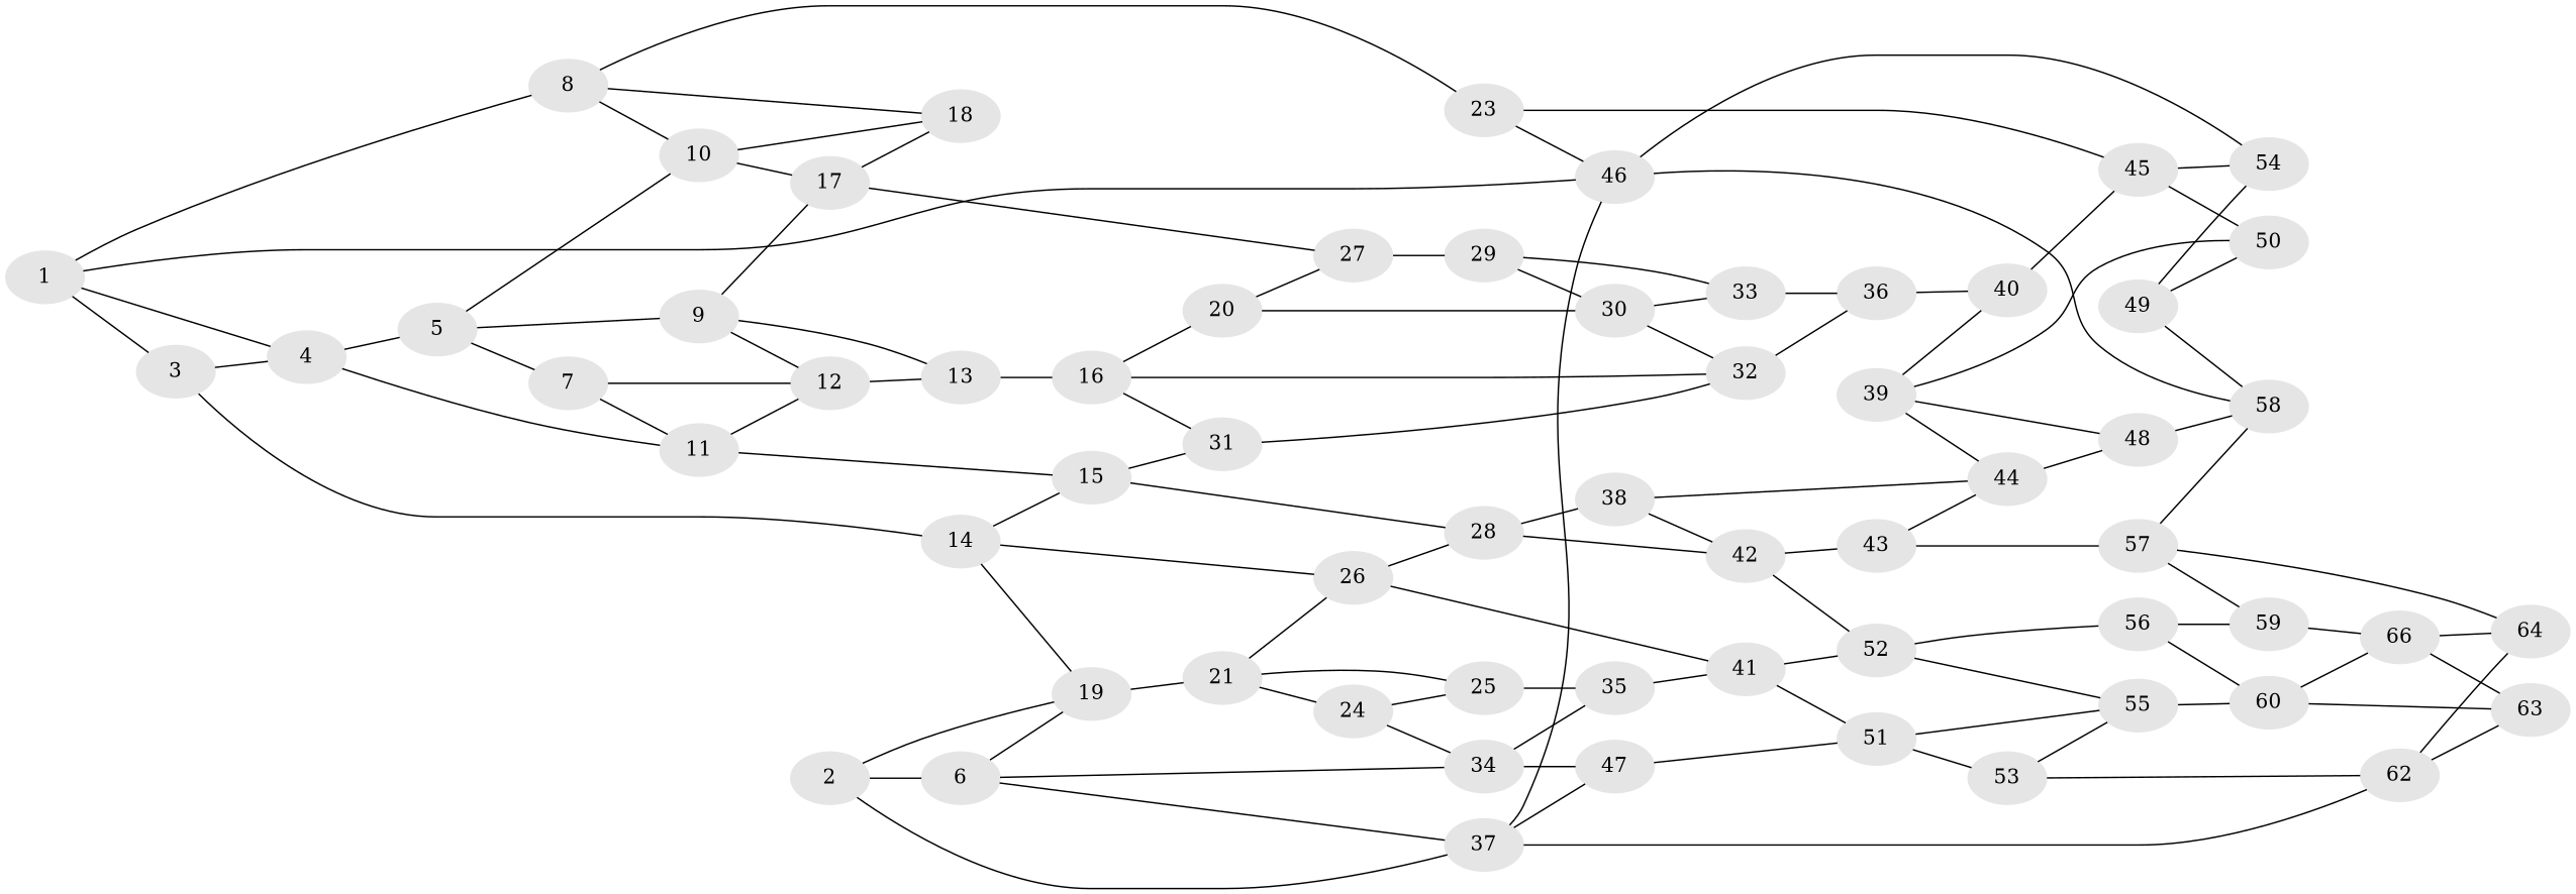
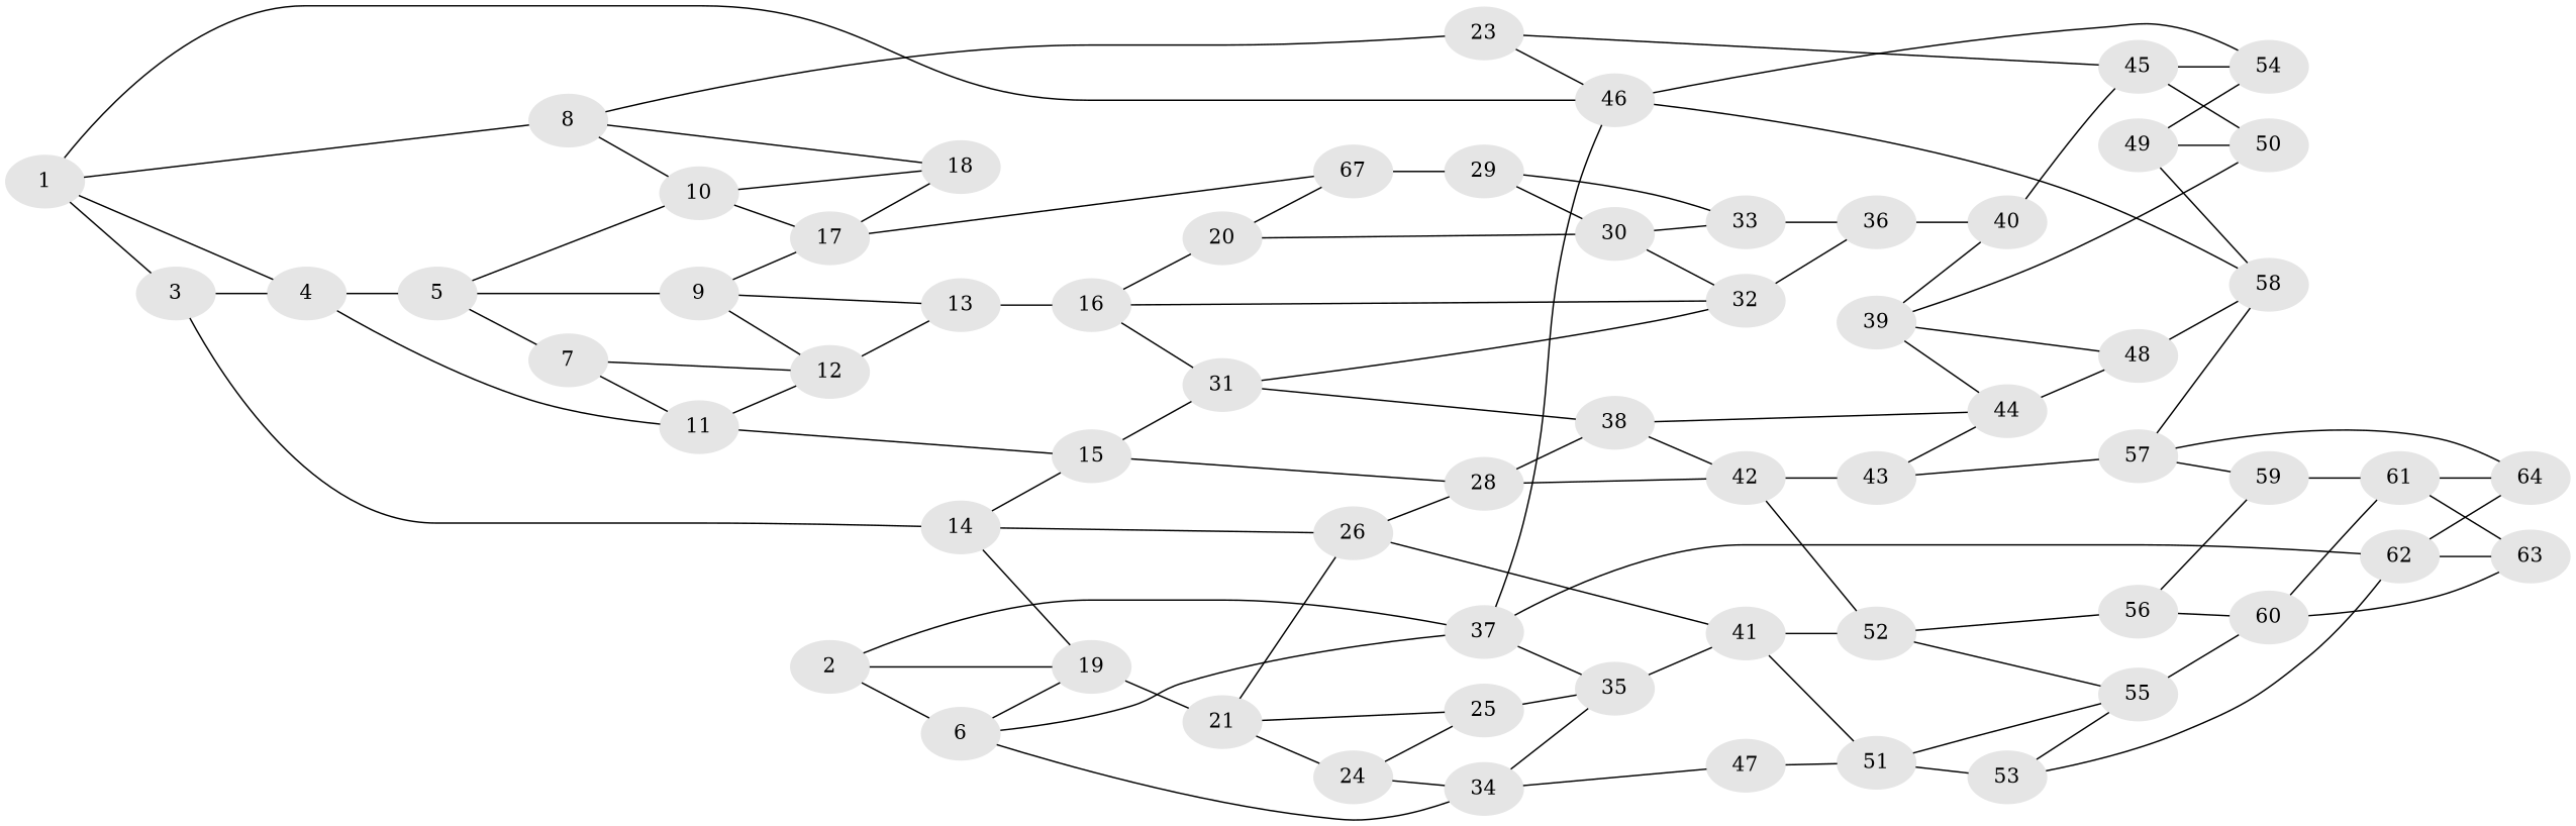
  graph {
    rankdir=LR
    node [color=gray90 style=filled]
    edge [weight=1.0]
    1
    3
    4
    8
    46
    14
    5
    11
    10
    18
    23
    54
    58
    2
    6
    19
    37
    34
    21
    47
    62
    15
    26
    7
    9
    12
    13
    17
    35
    45
    16
-   27
+   27 [label=67]
    28
    31
    20
    32
    41
    38
    42
    30
    36
    29
    24
    25
    33
    50
    51
    52
    44
    43
    40
    64
    63
    48
    39
    53
    55
    56
    57
    59
    49
    60
-   61 [label=66]
+   61
    1 -- 3
    1 -- 4
    1 -- 8
    1 -- 46
    3 -- 4
    3 -- 14
    4 -- 5
    4 -- 11
    8 -- 10
    8 -- 18
    8 -- 23
    46 -- 54
    46 -- 58
    14 -- 19
    14 -- 15
    14 -- 26
    5 -- 10
    5 -- 7
    5 -- 9
    11 -- 15
    11 -- 12
    10 -- 18
    10 -- 17
    23 -- 46
    23 -- 45
    2 -- 6
    2 -- 19
    2 -- 37
    6 -- 19
    6 -- 37
    6 -- 34
    19 -- 21
    37 -- 46 [weight=2.0]
-   37 -- 47
+   37 -- 35
    37 -- 62
    34 -- 47
    34 -- 35
    21 -- 26
    21 -- 24
    21 -- 25
    47 -- 51
    62 -- 64
    62 -- 63
    15 -- 28
    15 -- 31
    26 -- 28
    26 -- 41
    7 -- 11
    7 -- 12
    9 -- 12
    9 -- 13
    9 -- 17
    12 -- 13
    13 -- 16
    17 -- 18
    17 -- 27
    35 -- 41
    45 -- 54
    45 -- 50
    16 -- 31
    16 -- 20
    16 -- 32
    27 -- 29
    28 -- 38
    28 -- 42
    31 -- 32
+   31 -- 38
    20 -- 27
    20 -- 30
    32 -- 36
    41 -- 51
    41 -- 52
    38 -- 42
    38 -- 44
    42 -- 52
    42 -- 43
    30 -- 32
    30 -- 33
    36 -- 40
    29 -- 30
    29 -- 33
    24 -- 34
    24 -- 25 [weight=2.0]
    25 -- 35
    33 -- 36
    51 -- 53
    51 -- 55
    52 -- 55
    52 -- 56
    44 -- 48
    43 -- 44
    43 -- 57
    40 -- 45
    48 -- 58
    39 -- 50
    39 -- 44
    39 -- 40
    39 -- 48
    53 -- 62
    53 -- 55
    55 -- 60
    56 -- 59 [weight=2.0]
    56 -- 60
    57 -- 58
    57 -- 64
    57 -- 59
    59 -- 61
    49 -- 54
    49 -- 58
    49 -- 50
    60 -- 63
    60 -- 61
    61 -- 64
    61 -- 63
  }
